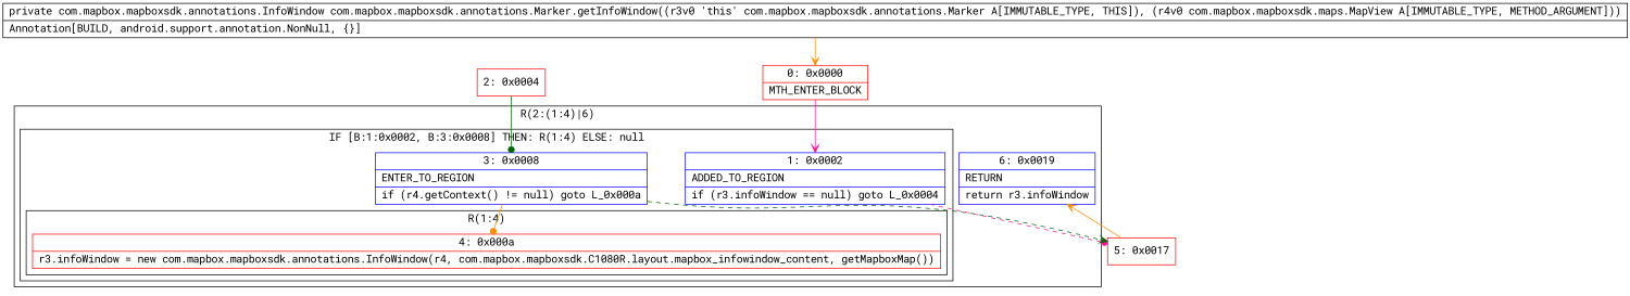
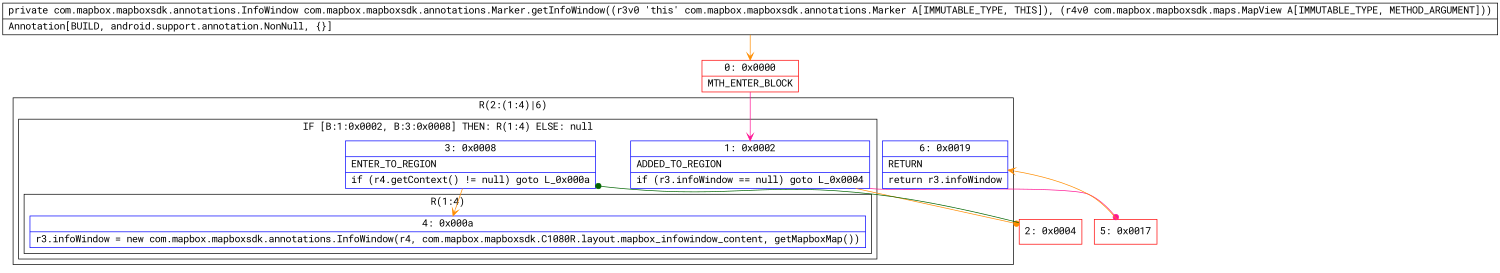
  digraph {
    fontname="Roboto Mono"
    node [color=blue fontname="Roboto Mono" shape=record]
    edge [arrowhead=vee color=darkorange fontname="Roboto Mono"]
-   n1 [color=red label="{4\:\ 0x000a|r3.infoWindow = new com.mapbox.mapboxsdk.annotations.InfoWindow(r4, com.mapbox.mapboxsdk.C1080R.layout.mapbox_infowindow_content, getMapboxMap())\l}"]
+   n1 [label="{4\:\ 0x000a|r3.infoWindow = new com.mapbox.mapboxsdk.annotations.InfoWindow(r4, com.mapbox.mapboxsdk.C1080R.layout.mapbox_infowindow_content, getMapboxMap())\l}"]
    n2 [label="{1\:\ 0x0002|ADDED_TO_REGION\l|if (r3.infoWindow == null) goto L_0x0004\l}"]
    n3 [label="{3\:\ 0x0008|ENTER_TO_REGION\l|if (r4.getContext() != null) goto L_0x000a\l}"]
    n4 [label="{6\:\ 0x0019|RETURN\l|return r3.infoWindow\l}"]
    n5 [color=red label="{2\:\ 0x0004}"]
    n6 [color=red label="{5\:\ 0x0017}"]
    n7 [color=red label="{0\:\ 0x0000|MTH_ENTER_BLOCK\l}"]
    n8 [label="{private com.mapbox.mapboxsdk.annotations.InfoWindow com.mapbox.mapboxsdk.annotations.Marker.getInfoWindow((r3v0 'this' com.mapbox.mapboxsdk.annotations.Marker A[IMMUTABLE_TYPE, THIS]), (r4v0 com.mapbox.mapboxsdk.maps.MapView A[IMMUTABLE_TYPE, METHOD_ARGUMENT]))  | Annotation[BUILD, android.support.annotation.NonNull, \{\}]\l}" color=""]
    subgraph cluster_1 {
      label="R(2:(1:4)|6)"
      n4
      subgraph cluster_2 {
        label="IF [B:1:0x0002, B:3:0x0008] THEN: R(1:4) ELSE: null"
        n2
        n3
        subgraph cluster_3 {
          label="R(1:4)"
          n1
        }
      }
    }
-   n2 -> n6 [arrowhead=dot color=deeppink style=dashed]
-   n3 -> n1 [arrowhead=dot]
-   n3 -> n6 [color=darkgreen style=dashed]
+   n2 -> n5 [arrowhead=dot]
+   n2 -> n6 [arrowhead=dot color=deeppink style=solid]
+   n3 -> n1
    n5 -> n3 [arrowhead=dot color=darkgreen]
    n6 -> n4
    n7 -> n2 [color=deeppink]
    n8 -> n7
  }
